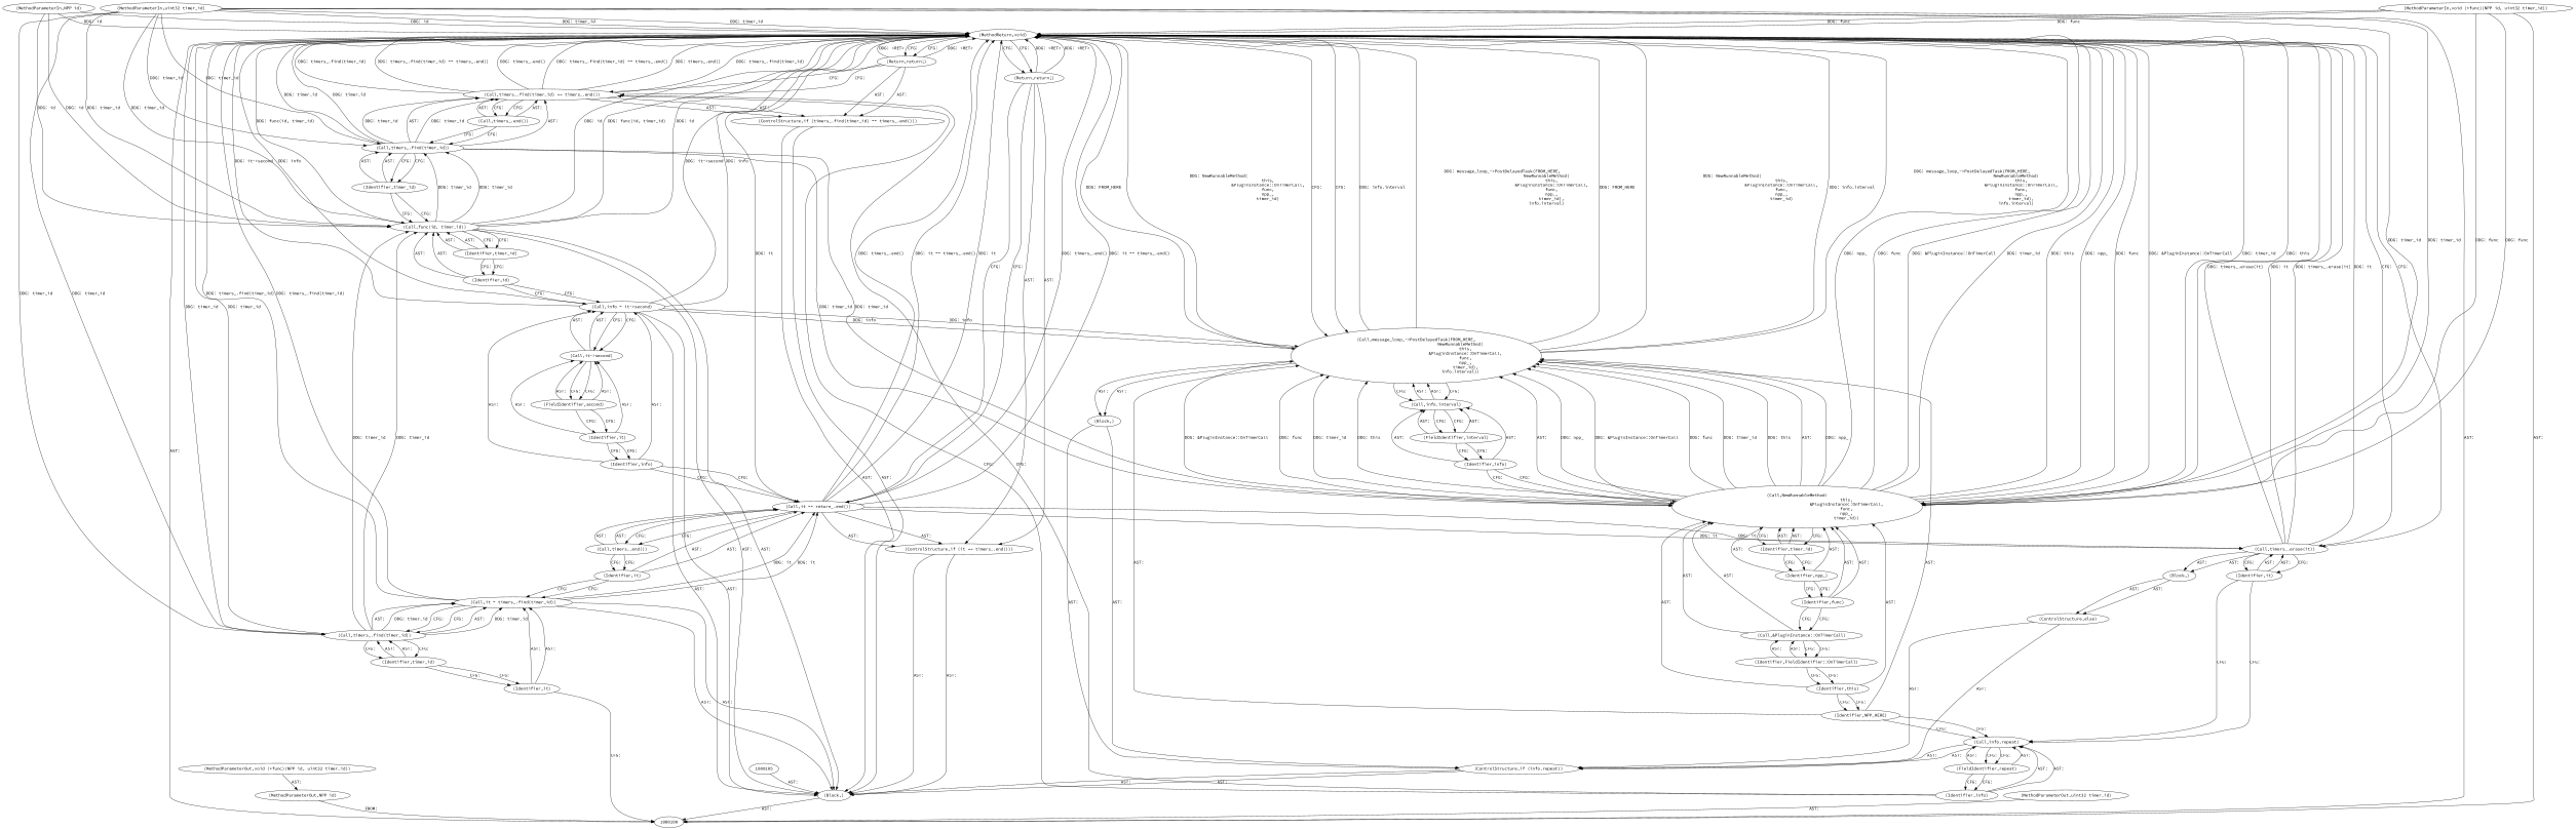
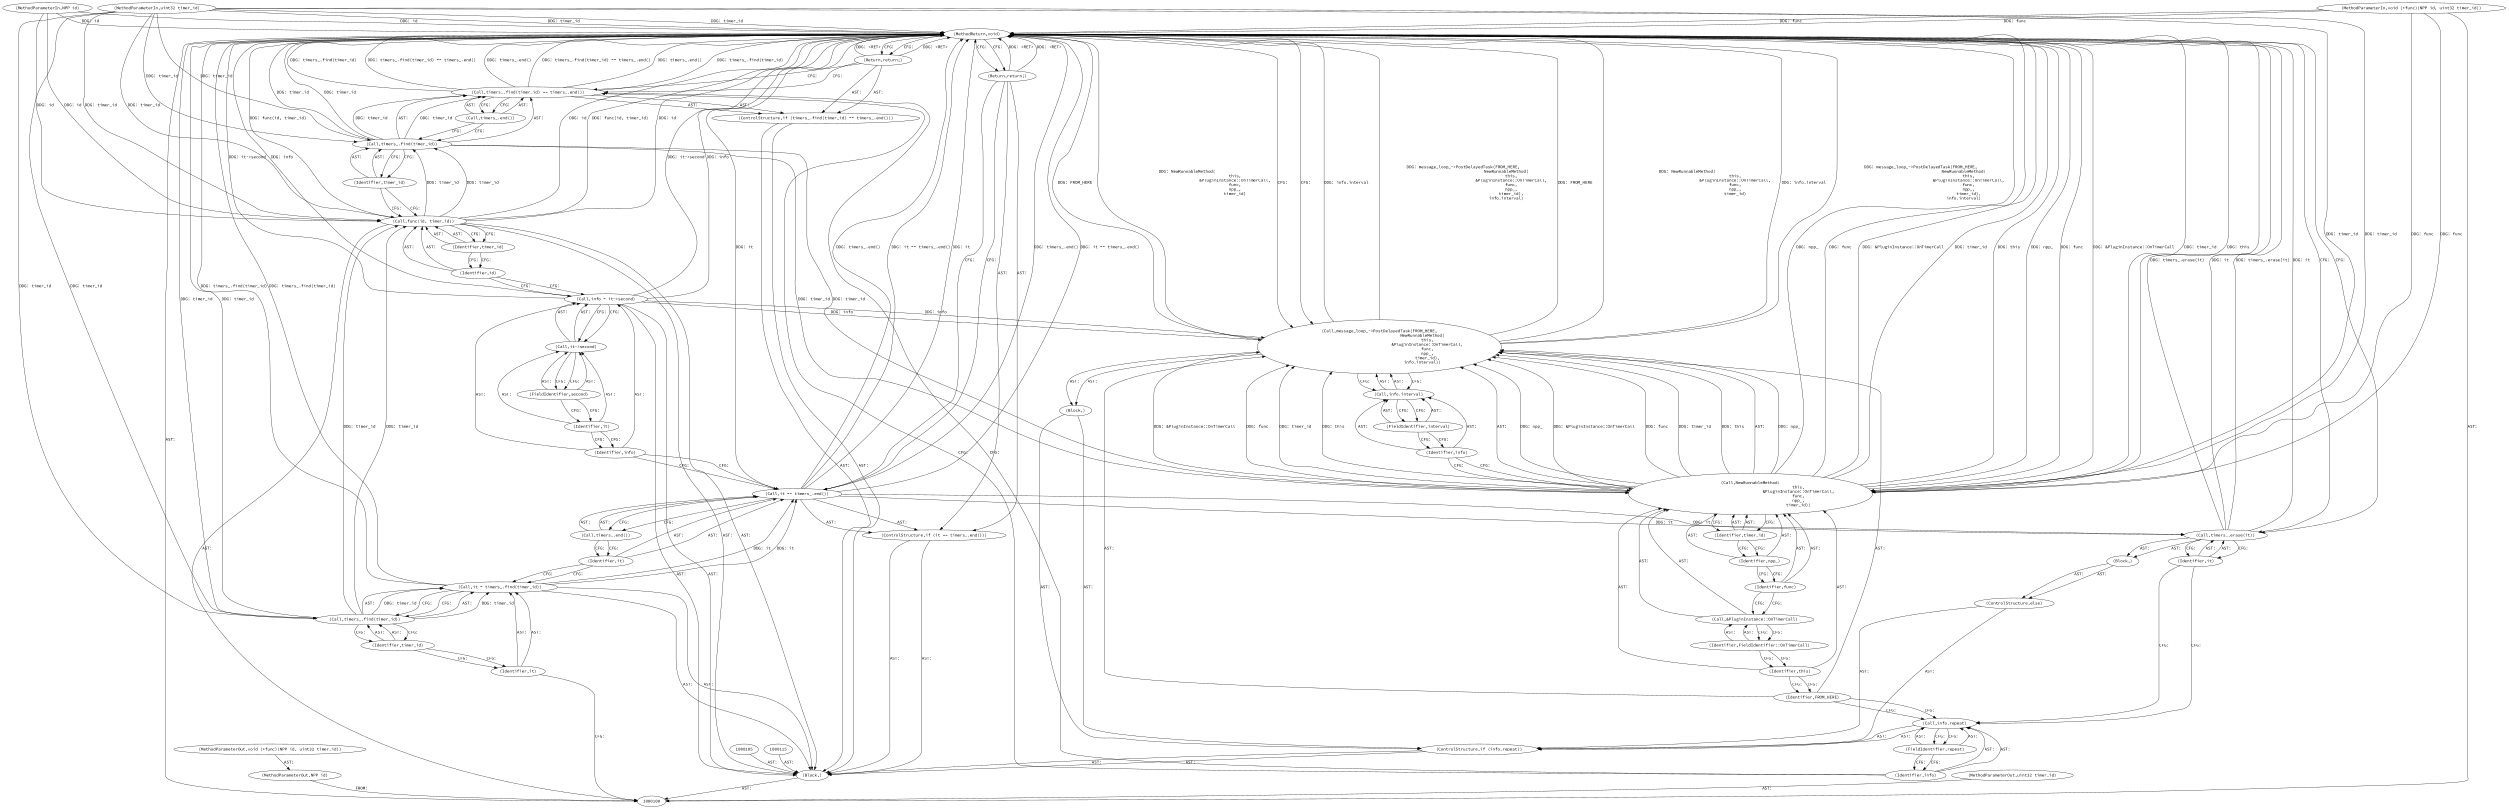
  digraph {
    fontname="Source Code Pro"
    node [fontname="Source Code Pro"]
    edge [fontname="Source Code Pro"]
    n1 [label="(MethodReturn,void)"]
    n2 [label="(Return,return;)"]
    n3 [label="(Call,message_loop_->PostDelayedTask(FROM_HERE,\n                                   NewRunnableMethod(\n                                       this,\n                                       &PluginInstance::OnTimerCall,\n                                       func,\n                                       npp_,\n                                       timer_id),\n                                   info.interval))"]
    n4 [label="(Call,timers_.erase(it))"]
    n5 [label="(Return,return;)"]
    1000100
    n7 [label="(ControlStructure,if (timers_.find(timer_id) == timers_.end()))"]
    n8 [label="(Call,timers_.find(timer_id) == timers_.end())"]
    n9 [label="(Block,)"]
    n10 [label="(Call,info.interval)"]
    n11 [label="(Block,)"]
    n12 [label="(Identifier,it)"]
-   n13 [label="(Call,it == return_.end())"]
+   n13 [label="(Call,it == timers_.end())"]
    n14 [label="(ControlStructure,if (it == timers_.end()))"]
    n15 [label="(MethodParameterIn,void (*func)(NPP id, uint32 timer_id))"]
    n16 [label="(Call,NewRunnableMethod(\n                                       this,\n                                       &PluginInstance::OnTimerCall,\n                                       func,\n                                       npp_,\n                                       timer_id))"]
    n17 [label="(Identifier,timer_id)"]
    n18 [label="(MethodParameterOut,void (*func)(NPP id, uint32 timer_id))"]
    n19 [label="(MethodParameterOut,NPP id)"]
    n20 [label="(Identifier,timer_id)"]
    n21 [label="(Call,func(id, timer_id))"]
    n22 [label="(Identifier,id)"]
    n23 [label="(Call,timers_.find(timer_id))"]
    n24 [label="(Block,)"]
    n25 [label="(Call,info = it->second)"]
    n26 [label="(Identifier,timer_id)"]
    n27 [label="(Call,it->second)"]
    n28 [label="(Call,timers_.end())"]
    n29 [label="(FieldIdentifier,repeat)"]
    n30 [label="(Call,info.repeat)"]
    n31 [label="(Identifier,info)"]
    n32 [label="(ControlStructure,if (info.repeat))"]
-   n33 [label="(Identifier,NPP_HERE)"]
+   n33 [label="(Identifier,FROM_HERE)"]
    n34 [label="(FieldIdentifier,interval)"]
    n35 [label="(Identifier,npp_)"]
    n36 [label="(Identifier,this)"]
    n37 [label="(Call,&PluginInstance::OnTimerCall)"]
    n38 [label="(Identifier,FieldIdentifier::OnTimerCall)"]
    n39 [label="(MethodParameterIn,NPP id)"]
    n40 [label="(Identifier,func)"]
    n41 [label="(Identifier,info)"]
    n42 [label="(ControlStructure,else)"]
    n43 [label="(MethodParameterIn,uint32 timer_id)"]
    n44 [label="(Call,timers_.find(timer_id))"]
    n45 [label="(Call,it = timers_.find(timer_id))"]
    n46 [label="(Identifier,timer_id)"]
    n47 [label="(MethodParameterOut,uint32 timer_id)"]
    n48 [label="(Call,timers_.end())"]
    n49 [label="(Identifier,it)"]
    n50 [label="(Identifier,it)"]
    n51 [label="(FieldIdentifier,second)"]
    n52 [label="(Identifier,info)"]
    n53 [label="(Identifier,it)"]
    1000105
+   1000115
    n1 -> n2 [label="CFG: "]
    n1 -> n2 [label="CFG: "]
    n1 -> n3 [label="CFG: "]
    n1 -> n3 [label="CFG: "]
    n1 -> n4 [label="CFG: "]
    n1 -> n4 [label="CFG: "]
    n1 -> n5 [label="CFG: "]
    n1 -> n5 [label="CFG: "]
    n1 -> 1000100 [label="AST: "]
    n2 -> n1 [label="DDG: <RET>"]
    n2 -> n1 [label="DDG: <RET>"]
    n2 -> n7 [label="AST: "]
    n2 -> n7 [label="AST: "]
    n2 -> n8 [label="CFG: "]
    n2 -> n8 [label="CFG: "]
    n3 -> n1 [label="DDG: info.interval"]
    n3 -> n1 [label="DDG: message_loop_->PostDelayedTask(FROM_HERE,\n                                   NewRunnableMethod(\n                                       this,\n                                       &PluginInstance::OnTimerCall,\n                                       func,\n                                       npp_,\n                                       timer_id),\n                                   info.interval)"]
    n3 -> n1 [label="DDG: FROM_HERE"]
    n3 -> n1 [label="DDG: NewRunnableMethod(\n                                       this,\n                                       &PluginInstance::OnTimerCall,\n                                       func,\n                                       npp_,\n                                       timer_id)"]
    n3 -> n1 [label="DDG: info.interval"]
    n3 -> n1 [label="DDG: message_loop_->PostDelayedTask(FROM_HERE,\n                                   NewRunnableMethod(\n                                       this,\n                                       &PluginInstance::OnTimerCall,\n                                       func,\n                                       npp_,\n                                       timer_id),\n                                   info.interval)"]
    n3 -> n1 [label="DDG: FROM_HERE"]
    n3 -> n1 [label="DDG: NewRunnableMethod(\n                                       this,\n                                       &PluginInstance::OnTimerCall,\n                                       func,\n                                       npp_,\n                                       timer_id)"]
    n3 -> n9 [label="AST: "]
    n3 -> n9 [label="AST: "]
    n3 -> n10 [label="CFG: "]
    n3 -> n10 [label="CFG: "]
    n4 -> n1 [label="DDG: timers_.erase(it)"]
    n4 -> n1 [label="DDG: it"]
    n4 -> n1 [label="DDG: timers_.erase(it)"]
    n4 -> n1 [label="DDG: it"]
    n4 -> n11 [label="AST: "]
    n4 -> n11 [label="AST: "]
    n4 -> n12 [label="CFG: "]
    n4 -> n12 [label="CFG: "]
    n5 -> n1 [label="DDG: <RET>"]
    n5 -> n1 [label="DDG: <RET>"]
    n5 -> n13 [label="CFG: "]
    n5 -> n13 [label="CFG: "]
    n5 -> n14 [label="AST: "]
    n5 -> n14 [label="AST: "]
    n7 -> n24 [label="AST: "]
    n7 -> n24 [label="AST: "]
    n8 -> n1 [label="DDG: timers_.find(timer_id)"]
    n8 -> n1 [label="DDG: timers_.find(timer_id) == timers_.end()"]
    n8 -> n1 [label="DDG: timers_.end()"]
    n8 -> n1 [label="DDG: timers_.find(timer_id)"]
    n8 -> n1 [label="DDG: timers_.find(timer_id) == timers_.end()"]
    n8 -> n1 [label="DDG: timers_.end()"]
    n8 -> n7 [label="AST: "]
    n8 -> n7 [label="AST: "]
    n8 -> n28 [label="CFG: "]
    n8 -> n28 [label="CFG: "]
    n9 -> n32 [label="AST: "]
    n9 -> n32 [label="AST: "]
    n10 -> n3 [label="AST: "]
    n10 -> n3 [label="AST: "]
    n10 -> n34 [label="CFG: "]
    n10 -> n34 [label="CFG: "]
    n11 -> n42 [label="AST: "]
    n11 -> n42 [label="AST: "]
    n12 -> n4 [label="AST: "]
    n12 -> n4 [label="AST: "]
    n12 -> n30 [label="CFG: "]
    n12 -> n30 [label="CFG: "]
    n13 -> n1 [label="DDG: it"]
    n13 -> n1 [label="DDG: timers_.end()"]
    n13 -> n1 [label="DDG: it == timers_.end()"]
    n13 -> n1 [label="DDG: it"]
    n13 -> n1 [label="DDG: timers_.end()"]
    n13 -> n1 [label="DDG: it == timers_.end()"]
    n13 -> n4 [label="DDG: it"]
    n13 -> n4 [label="DDG: it"]
    n13 -> n14 [label="AST: "]
    n13 -> n14 [label="AST: "]
    n13 -> n48 [label="CFG: "]
    n13 -> n48 [label="CFG: "]
    n14 -> n24 [label="AST: "]
    n14 -> n24 [label="AST: "]
    n15 -> n1 [label="DDG: func"]
    n15 -> n1 [label="DDG: func"]
    n15 -> 1000100 [label="AST: "]
    n15 -> n16 [label="DDG: func"]
    n15 -> n16 [label="DDG: func"]
    n16 -> n1 [label="DDG: npp_"]
    n16 -> n1 [label="DDG: func"]
    n16 -> n1 [label="DDG: &PluginInstance::OnTimerCall"]
    n16 -> n1 [label="DDG: timer_id"]
    n16 -> n1 [label="DDG: this"]
    n16 -> n1 [label="DDG: npp_"]
    n16 -> n1 [label="DDG: func"]
    n16 -> n1 [label="DDG: &PluginInstance::OnTimerCall"]
    n16 -> n1 [label="DDG: timer_id"]
    n16 -> n1 [label="DDG: this"]
    n16 -> n3 [label="AST: "]
    n16 -> n3 [label="DDG: npp_"]
    n16 -> n3 [label="DDG: &PluginInstance::OnTimerCall"]
    n16 -> n3 [label="DDG: func"]
    n16 -> n3 [label="DDG: timer_id"]
    n16 -> n3 [label="DDG: this"]
    n16 -> n3 [label="AST: "]
    n16 -> n3 [label="DDG: npp_"]
    n16 -> n3 [label="DDG: &PluginInstance::OnTimerCall"]
    n16 -> n3 [label="DDG: func"]
    n16 -> n3 [label="DDG: timer_id"]
    n16 -> n3 [label="DDG: this"]
    n16 -> n17 [label="CFG: "]
    n16 -> n17 [label="CFG: "]
    n17 -> n16 [label="AST: "]
    n17 -> n16 [label="AST: "]
    n17 -> n35 [label="CFG: "]
    n17 -> n35 [label="CFG: "]
    n18 -> n19 [label="AST: "]
    n19 -> 1000100 [label="FROM: "]
    n20 -> n21 [label="AST: "]
    n20 -> n21 [label="AST: "]
    n20 -> n22 [label="CFG: "]
    n20 -> n22 [label="CFG: "]
    n21 -> n1 [label="DDG: func(id, timer_id)"]
    n21 -> n1 [label="DDG: id"]
    n21 -> n1 [label="DDG: func(id, timer_id)"]
    n21 -> n1 [label="DDG: id"]
    n21 -> n20 [label="CFG: "]
    n21 -> n20 [label="CFG: "]
    n21 -> n23 [label="DDG: timer_id"]
    n21 -> n23 [label="DDG: timer_id"]
    n21 -> n24 [label="AST: "]
    n21 -> n24 [label="AST: "]
    n22 -> n21 [label="AST: "]
    n22 -> n21 [label="AST: "]
    n22 -> n25 [label="CFG: "]
    n22 -> n25 [label="CFG: "]
    n23 -> n1 [label="DDG: timer_id"]
    n23 -> n1 [label="DDG: timer_id"]
    n23 -> n8 [label="AST: "]
    n23 -> n8 [label="DDG: timer_id"]
    n23 -> n8 [label="AST: "]
    n23 -> n8 [label="DDG: timer_id"]
    n23 -> n16 [label="DDG: timer_id"]
    n23 -> n16 [label="DDG: timer_id"]
    n23 -> n26 [label="CFG: "]
    n23 -> n26 [label="CFG: "]
    n24 -> 1000100 [label="AST: "]
    n25 -> n1 [label="DDG: info"]
    n25 -> n1 [label="DDG: it->second"]
    n25 -> n1 [label="DDG: info"]
    n25 -> n1 [label="DDG: it->second"]
    n25 -> n3 [label="DDG: info"]
    n25 -> n3 [label="DDG: info"]
    n25 -> n24 [label="AST: "]
    n25 -> n24 [label="AST: "]
    n25 -> n27 [label="CFG: "]
    n25 -> n27 [label="CFG: "]
    n26 -> n21 [label="CFG: "]
    n26 -> n21 [label="CFG: "]
    n26 -> n23 [label="AST: "]
    n26 -> n23 [label="AST: "]
    n27 -> n25 [label="AST: "]
    n27 -> n25 [label="AST: "]
    n27 -> n51 [label="CFG: "]
    n27 -> n51 [label="CFG: "]
    n28 -> n8 [label="AST: "]
    n28 -> n8 [label="AST: "]
    n28 -> n23 [label="CFG: "]
    n28 -> n23 [label="CFG: "]
    n29 -> n30 [label="AST: "]
    n29 -> n30 [label="AST: "]
    n29 -> n31 [label="CFG: "]
    n29 -> n31 [label="CFG: "]
    n30 -> n29 [label="CFG: "]
    n30 -> n29 [label="CFG: "]
    n30 -> n32 [label="AST: "]
    n30 -> n32 [label="AST: "]
    n31 -> n8 [label="CFG: "]
    n31 -> n8 [label="CFG: "]
    n31 -> n30 [label="AST: "]
    n31 -> n30 [label="AST: "]
    n32 -> n24 [label="AST: "]
    n32 -> n24 [label="AST: "]
    n33 -> n3 [label="AST: "]
    n33 -> n3 [label="AST: "]
    n33 -> n30 [label="CFG: "]
    n33 -> n30 [label="CFG: "]
    n34 -> n10 [label="AST: "]
    n34 -> n10 [label="AST: "]
    n34 -> n41 [label="CFG: "]
    n34 -> n41 [label="CFG: "]
    n35 -> n16 [label="AST: "]
    n35 -> n16 [label="AST: "]
    n35 -> n40 [label="CFG: "]
    n35 -> n40 [label="CFG: "]
    n36 -> n16 [label="AST: "]
    n36 -> n16 [label="AST: "]
    n36 -> n33 [label="CFG: "]
    n36 -> n33 [label="CFG: "]
    n37 -> n16 [label="AST: "]
    n37 -> n16 [label="AST: "]
    n37 -> n38 [label="CFG: "]
    n37 -> n38 [label="CFG: "]
    n38 -> n36 [label="CFG: "]
    n38 -> n36 [label="CFG: "]
    n38 -> n37 [label="AST: "]
    n38 -> n37 [label="AST: "]
    n39 -> n1 [label="DDG: id"]
    n39 -> n1 [label="DDG: id"]
    n39 -> n21 [label="DDG: id"]
    n39 -> n21 [label="DDG: id"]
    n40 -> n16 [label="AST: "]
    n40 -> n16 [label="AST: "]
    n40 -> n37 [label="CFG: "]
    n40 -> n37 [label="CFG: "]
    n41 -> n10 [label="AST: "]
    n41 -> n10 [label="AST: "]
    n41 -> n16 [label="CFG: "]
    n41 -> n16 [label="CFG: "]
    n42 -> n32 [label="AST: "]
    n42 -> n32 [label="AST: "]
    n43 -> n1 [label="DDG: timer_id"]
    n43 -> n1 [label="DDG: timer_id"]
-   n43 -> 1000100 [label="AST: "]
+   n21 -> 1000100 [label="AST: "]
    n43 -> n16 [label="DDG: timer_id"]
    n43 -> n16 [label="DDG: timer_id"]
    n43 -> n21 [label="DDG: timer_id"]
    n43 -> n21 [label="DDG: timer_id"]
    n43 -> n23 [label="DDG: timer_id"]
    n43 -> n23 [label="DDG: timer_id"]
    n43 -> n44 [label="DDG: timer_id"]
    n43 -> n44 [label="DDG: timer_id"]
    n44 -> n1 [label="DDG: timer_id"]
    n44 -> n1 [label="DDG: timer_id"]
    n44 -> n21 [label="DDG: timer_id"]
    n44 -> n21 [label="DDG: timer_id"]
    n44 -> n45 [label="AST: "]
    n44 -> n45 [label="DDG: timer_id"]
    n44 -> n45 [label="AST: "]
    n44 -> n45 [label="DDG: timer_id"]
    n44 -> n46 [label="CFG: "]
    n44 -> n46 [label="CFG: "]
    n45 -> n1 [label="DDG: timers_.find(timer_id)"]
    n45 -> n1 [label="DDG: timers_.find(timer_id)"]
    n45 -> n13 [label="DDG: it"]
    n45 -> n13 [label="DDG: it"]
    n45 -> n24 [label="AST: "]
    n45 -> n24 [label="AST: "]
    n45 -> n44 [label="CFG: "]
    n45 -> n44 [label="CFG: "]
    n46 -> n44 [label="AST: "]
    n46 -> n44 [label="AST: "]
    n46 -> n49 [label="CFG: "]
    n46 -> n49 [label="CFG: "]
    n47 -> 1000100 [label="AST: "]
    n48 -> n13 [label="AST: "]
    n48 -> n13 [label="AST: "]
    n48 -> n50 [label="CFG: "]
    n48 -> n50 [label="CFG: "]
    n49 -> 1000100 [label="CFG: "]
    n49 -> n45 [label="AST: "]
    n49 -> n45 [label="AST: "]
    n50 -> n13 [label="AST: "]
    n50 -> n13 [label="AST: "]
    n50 -> n45 [label="CFG: "]
    n50 -> n45 [label="CFG: "]
    n51 -> n27 [label="AST: "]
    n51 -> n27 [label="AST: "]
    n51 -> n53 [label="CFG: "]
    n51 -> n53 [label="CFG: "]
    n52 -> n13 [label="CFG: "]
    n52 -> n13 [label="CFG: "]
    n52 -> n25 [label="AST: "]
    n52 -> n25 [label="AST: "]
    n53 -> n27 [label="AST: "]
    n53 -> n27 [label="AST: "]
    n53 -> n52 [label="CFG: "]
    n53 -> n52 [label="CFG: "]
    1000105 -> n24 [label="AST: "]
+   1000115 -> n24 [label="AST: "]
  }
